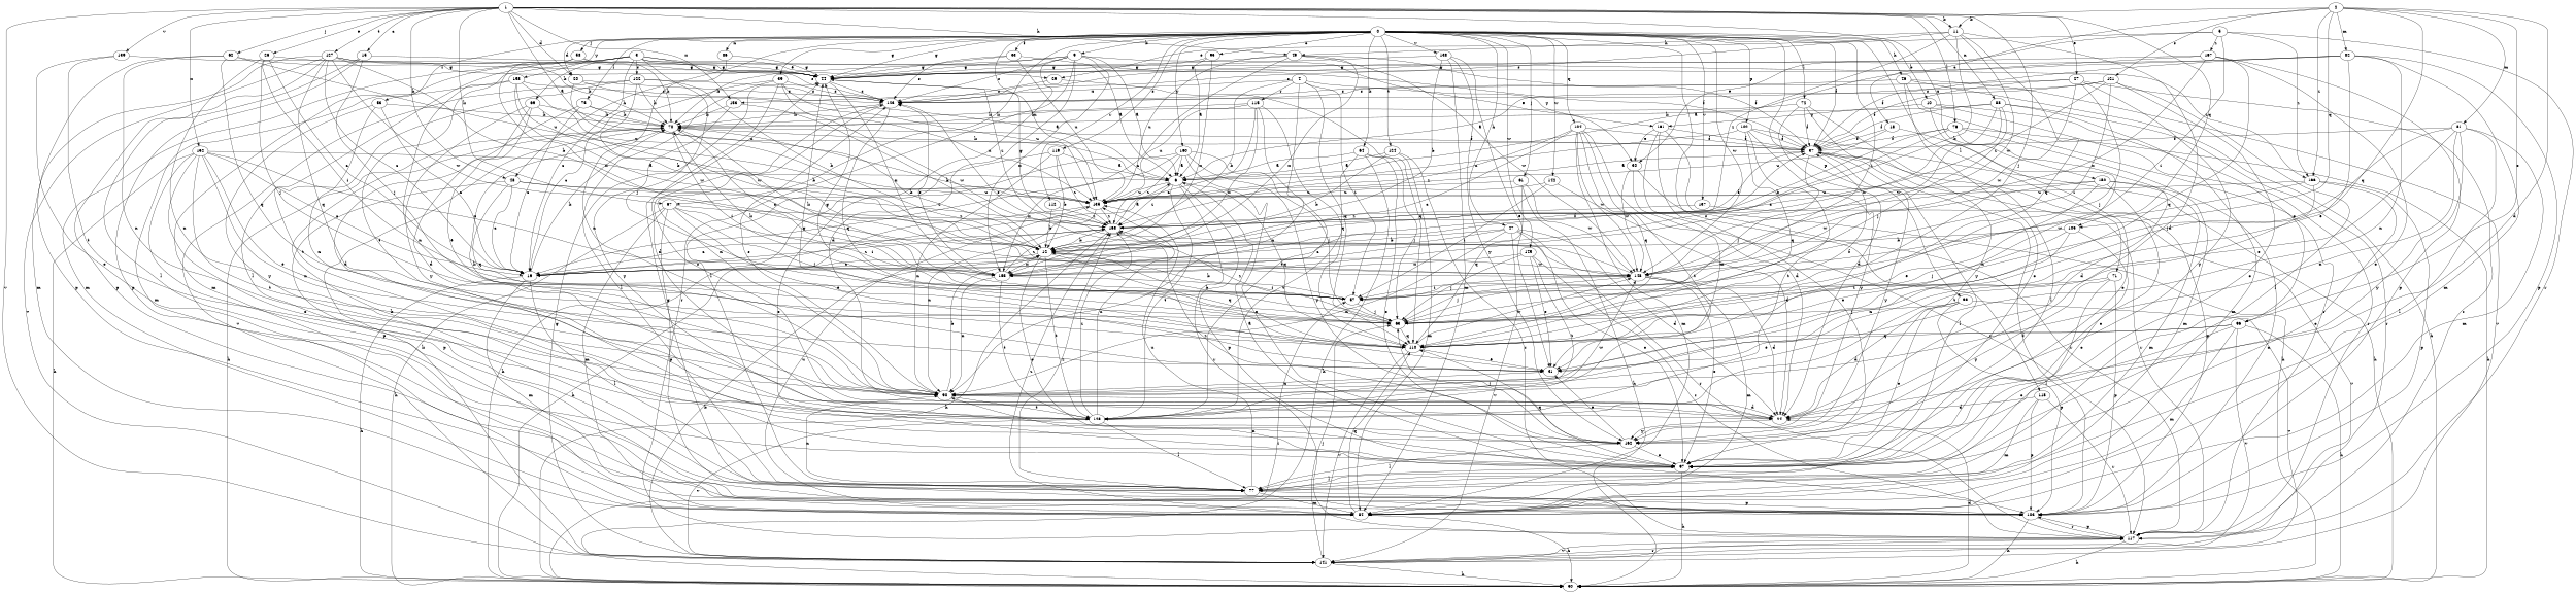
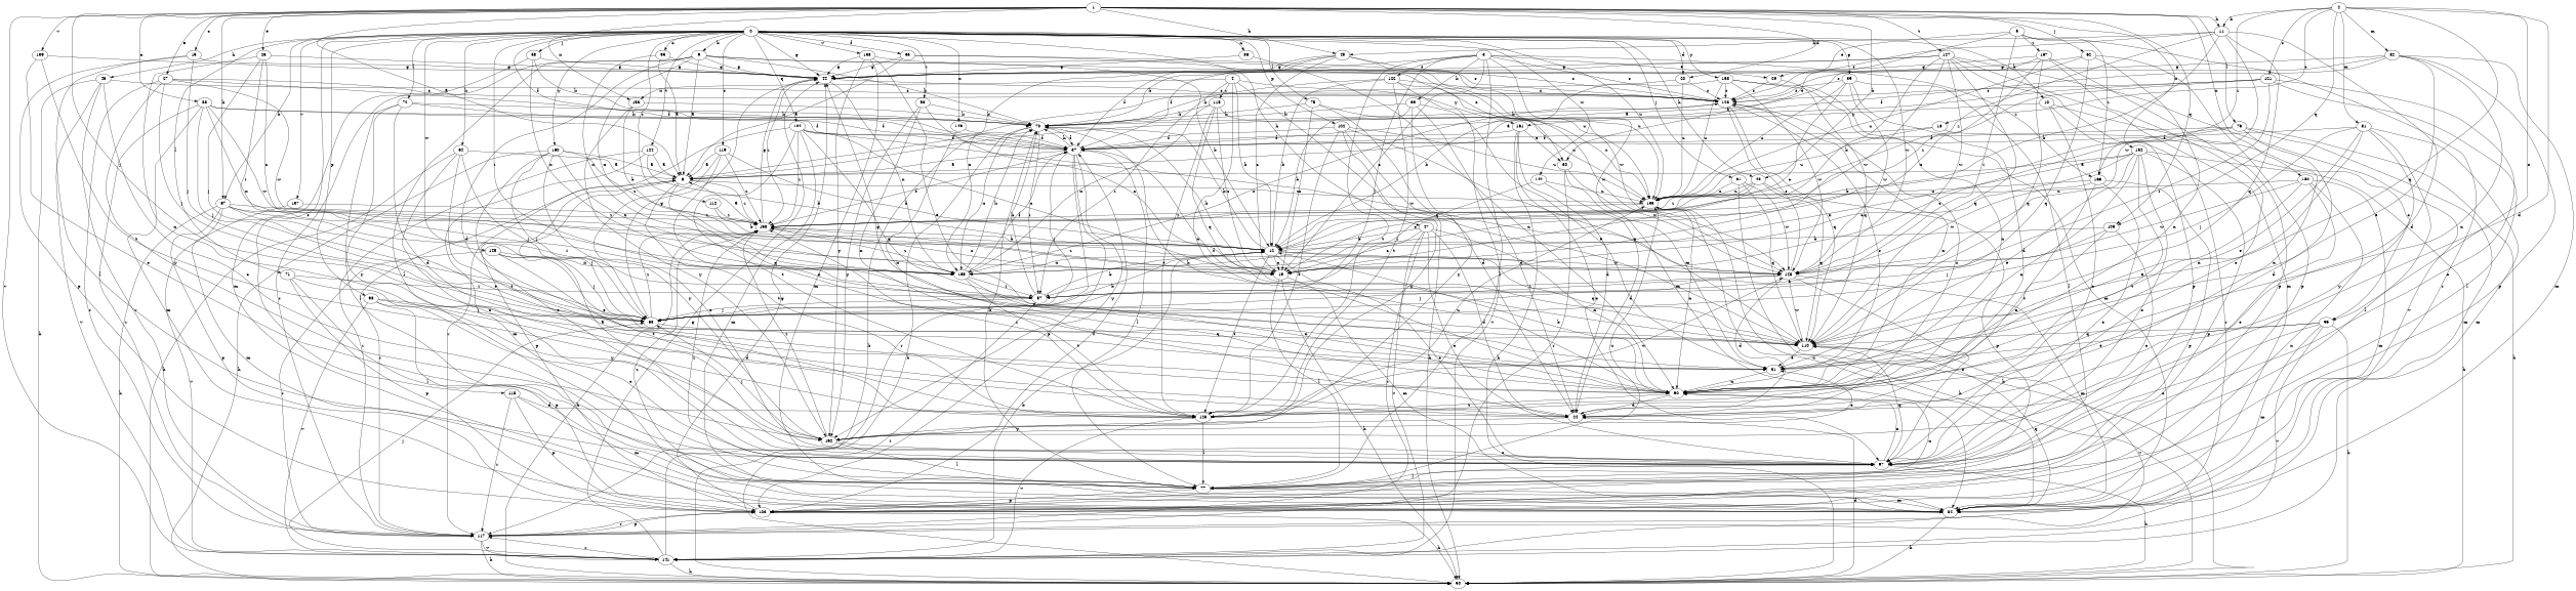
  strict digraph {
    0
    9
    10
    20
    33
    37
    39
    44
    46
    47
    48
    53
    57
    58
    61
    64
    67
    71
    72
    75
    86
    95
    98
    102
    104
    112
    118
    119
    124
    135
    137
    138
    142
    145
    148
+   149
    158
    160
    6
    24
    77
    123
    30
    117
    70
    155
    96
    161
    97
    63
    103
    162
    19
    168
    141
    50
    12
    90
    110
    84
    128
    31
    1
    11
    15
    26
    27
    49
    62
    76
    88
    105
    127
    139
    150
    152
    153
    2
    18
    81
    82
    121
    166
    3
    29
    69
    122
    4
    115
    5
    167
    0 -> 9 [label=b]
    0 -> 10 [label=b]
    0 -> 20 [label=d]
    0 -> 33 [label=f]
    0 -> 37 [label=f]
    0 -> 39 [label=g]
    0 -> 44 [label=g]
    0 -> 46 [label=h]
    0 -> 47 [label=h]
    0 -> 48 [label=h]
    0 -> 53 [label=i]
    0 -> 57 [label=i]
    0 -> 58 [label=j]
    0 -> 61 [label=j]
    0 -> 64 [label=k]
    0 -> 67 [label=k]
    0 -> 71 [label=l]
    0 -> 72 [label=l]
    0 -> 75 [label=l]
    0 -> 86 [label=n]
    0 -> 95 [label=o]
    0 -> 98 [label=p]
    0 -> 102 [label=p]
    0 -> 104 [label=q]
    0 -> 112 [label=r]
    0 -> 118 [label=s]
    0 -> 119 [label=s]
    0 -> 124 [label=t]
    0 -> 135 [label=u]
    0 -> 137 [label=v]
    0 -> 138 [label=v]
    0 -> 142 [label=w]
    0 -> 145 [label=w]
    0 -> 148 [label=w]
+   0 -> 149 [label=x]
    0 -> 158 [label=y]
    0 -> 160 [label=y]
    9 -> 44 [label=g]
    9 -> 6 [label=a]
    9 -> 24 [label=d]
    9 -> 77 [label=l]
    9 -> 123 [label=s]
    9 -> 30 [label=e]
    9 -> 117 [label=r]
    9 -> 70 [label=k]
    9 -> 155 [label=x]
    10 -> 117 [label=r]
    10 -> 96 [label=o]
    10 -> 161 [label=y]
    10 -> 97 [label=o]
    20 -> 135 [label=u]
    20 -> 6 [label=a]
    20 -> 123 [label=s]
    33 -> 44 [label=g]
    33 -> 135 [label=u]
    33 -> 6 [label=a]
    33 -> 123 [label=s]
    37 -> 6 [label=a]
    37 -> 77 [label=l]
    37 -> 117 [label=r]
    37 -> 70 [label=k]
    37 -> 63 [label=j]
    37 -> 103 [label=p]
    37 -> 162 [label=y]
    39 -> 135 [label=u]
    39 -> 148 [label=w]
    39 -> 24 [label=d]
    39 -> 77 [label=l]
    39 -> 123 [label=s]
    39 -> 19 [label=c]
    44 -> 123 [label=s]
    44 -> 155 [label=x]
    44 -> 168 [label=z]
    46 -> 123 [label=s]
    46 -> 117 [label=r]
    46 -> 97 [label=o]
    46 -> 141 [label=v]
    46 -> 50 [label=h]
    47 -> 24 [label=d]
    47 -> 117 [label=r]
    47 -> 97 [label=o]
    47 -> 19 [label=c]
    47 -> 141 [label=v]
    47 -> 12 [label=b]
    47 -> 90 [label=n]
    48 -> 135 [label=u]
    48 -> 103 [label=p]
    48 -> 19 [label=c]
    48 -> 168 [label=z]
    48 -> 110 [label=q]
    53 -> 70 [label=k]
    53 -> 162 [label=y]
    53 -> 19 [label=c]
    53 -> 90 [label=n]
    57 -> 70 [label=k]
    57 -> 63 [label=j]
    57 -> 12 [label=b]
    58 -> 44 [label=g]
    58 -> 70 [label=k]
    58 -> 155 [label=x]
    58 -> 84 [label=m]
    61 -> 135 [label=u]
    61 -> 148 [label=w]
    61 -> 50 [label=h]
    61 -> 110 [label=q]
    64 -> 6 [label=a]
    64 -> 97 [label=o]
    64 -> 63 [label=j]
    64 -> 50 [label=h]
    64 -> 128 [label=t]
    67 -> 57 [label=i]
    67 -> 63 [label=j]
    67 -> 103 [label=p]
    67 -> 168 [label=z]
    67 -> 50 [label=h]
    67 -> 84 [label=m]
    67 -> 31 [label=e]
    71 -> 57 [label=i]
    71 -> 77 [label=l]
    71 -> 103 [label=p]
    71 -> 162 [label=y]
    72 -> 37 [label=f]
    72 -> 24 [label=d]
    72 -> 77 [label=l]
    72 -> 70 [label=k]
    72 -> 162 [label=y]
    75 -> 135 [label=u]
    75 -> 24 [label=d]
    75 -> 70 [label=k]
    75 -> 19 [label=c]
    86 -> 44 [label=g]
    86 -> 90 [label=n]
    95 -> 44 [label=g]
    95 -> 6 [label=a]
    95 -> 155 [label=x]
    98 -> 24 [label=d]
    98 -> 97 [label=o]
    98 -> 63 [label=j]
    98 -> 103 [label=p]
    98 -> 141 [label=v]
    102 -> 37 [label=f]
    102 -> 135 [label=u]
    102 -> 162 [label=y]
    102 -> 50 [label=h]
    102 -> 110 [label=q]
    102 -> 128 [label=t]
    104 -> 37 [label=f]
    104 -> 148 [label=w]
    104 -> 117 [label=r]
    104 -> 19 [label=c]
    104 -> 168 [label=z]
    104 -> 110 [label=q]
    104 -> 84 [label=m]
    104 -> 128 [label=t]
    112 -> 168 [label=z]
    112 -> 12 [label=b]
    118 -> 24 [label=d]
    118 -> 117 [label=r]
    118 -> 103 [label=p]
    118 -> 84 [label=m]
    119 -> 6 [label=a]
    119 -> 97 [label=o]
    119 -> 168 [label=z]
    119 -> 12 [label=b]
    119 -> 90 [label=n]
    124 -> 6 [label=a]
    124 -> 117 [label=r]
    124 -> 12 [label=b]
    124 -> 84 [label=m]
    135 -> 168 [label=z]
    135 -> 50 [label=h]
    135 -> 90 [label=n]
    137 -> 168 [label=z]
    137 -> 141 [label=v]
    138 -> 44 [label=g]
    138 -> 162 [label=y]
    138 -> 12 [label=b]
    138 -> 84 [label=m]
    138 -> 31 [label=e]
    142 -> 57 [label=i]
    142 -> 135 [label=u]
    142 -> 24 [label=d]
    145 -> 117 [label=r]
    145 -> 155 [label=x]
    145 -> 63 [label=j]
    145 -> 128 [label=t]
    145 -> 31 [label=e]
    148 -> 57 [label=i]
    148 -> 24 [label=d]
    148 -> 123 [label=s]
    148 -> 97 [label=o]
    148 -> 63 [label=j]
    148 -> 84 [label=m]
+   149 -> 37 [label=f]
+   149 -> 90 [label=n]
    158 -> 135 [label=u]
    158 -> 148 [label=w]
    158 -> 123 [label=s]
    158 -> 12 [label=b]
    158 -> 90 [label=n]
    158 -> 84 [label=m]
    160 -> 6 [label=a]
    160 -> 155 [label=x]
    160 -> 97 [label=o]
    160 -> 63 [label=j]
    160 -> 162 [label=y]
    160 -> 168 [label=z]
    160 -> 50 [label=h]
    6 -> 135 [label=u]
    6 -> 117 [label=r]
    6 -> 103 [label=p]
    6 -> 168 [label=z]
    6 -> 110 [label=q]
    6 -> 128 [label=t]
    24 -> 123 [label=s]
    24 -> 162 [label=y]
    77 -> 135 [label=u]
    77 -> 70 [label=k]
    77 -> 103 [label=p]
    77 -> 168 [label=z]
    77 -> 90 [label=n]
    77 -> 84 [label=m]
    123 -> 70 [label=k]
    123 -> 90 [label=n]
    123 -> 110 [label=q]
    30 -> 148 [label=w]
    30 -> 117 [label=r]
    30 -> 31 [label=m]
    117 -> 103 [label=p]
    117 -> 141 [label=v]
    117 -> 50 [label=h]
    70 -> 37 [label=f]
    70 -> 57 [label=i]
    70 -> 155 [label=x]
    70 -> 50 [label=h]
    155 -> 37 [label=f]
    155 -> 57 [label=i]
    155 -> 123 [label=s]
    155 -> 70 [label=k]
    155 -> 168 [label=z]
    155 -> 90 [label=n]
    155 -> 128 [label=t]
    96 -> 97 [label=o]
    96 -> 141 [label=v]
    96 -> 50 [label=h]
    96 -> 110 [label=q]
    96 -> 84 [label=m]
    96 -> 31 [label=e]
    161 -> 37 [label=f]
    161 -> 24 [label=d]
    161 -> 30 [label=e]
    161 -> 97 [label=o]
    161 -> 50 [label=h]
    97 -> 6 [label=a]
    97 -> 77 [label=l]
    97 -> 50 [label=h]
    97 -> 90 [label=n]
    97 -> 110 [label=q]
    63 -> 44 [label=g]
    63 -> 168 [label=z]
    63 -> 12 [label=b]
    63 -> 110 [label=q]
    103 -> 37 [label=f]
    103 -> 44 [label=g]
    103 -> 117 [label=r]
    103 -> 50 [label=h]
    162 -> 77 [label=l]
    162 -> 97 [label=o]
    162 -> 63 [label=j]
    162 -> 168 [label=z]
    162 -> 31 [label=e]
    19 -> 77 [label=l]
    19 -> 70 [label=k]
    19 -> 168 [label=z]
    19 -> 50 [label=h]
    19 -> 84 [label=m]
    168 -> 37 [label=f]
    168 -> 44 [label=g]
    168 -> 6 [label=a]
    168 -> 19 [label=c]
    168 -> 50 [label=h]
    168 -> 12 [label=b]
    141 -> 44 [label=g]
    141 -> 117 [label=r]
    141 -> 70 [label=k]
    141 -> 63 [label=j]
    141 -> 50 [label=h]
    141 -> 12 [label=b]
    50 -> 57 [label=i]
    50 -> 24 [label=d]
    12 -> 148 [label=w]
    12 -> 70 [label=k]
    12 -> 155 [label=x]
    12 -> 97 [label=o]
    12 -> 19 [label=c]
    12 -> 110 [label=q]
    12 -> 128 [label=t]
    90 -> 24 [label=d]
    90 -> 123 [label=s]
    90 -> 70 [label=k]
    90 -> 12 [label=b]
    90 -> 128 [label=t]
    110 -> 37 [label=f]
    110 -> 148 [label=w]
    110 -> 141 [label=v]
    110 -> 31 [label=e]
    84 -> 135 [label=u]
    84 -> 168 [label=z]
    84 -> 50 [label=h]
    84 -> 110 [label=q]
    128 -> 135 [label=u]
    128 -> 148 [label=w]
    128 -> 77 [label=l]
    128 -> 168 [label=z]
    128 -> 141 [label=v]
    31 -> 44 [label=g]
    31 -> 90 [label=n]
    1 -> 20 [label=d]
    1 -> 48 [label=h]
    1 -> 67 [label=k]
    1 -> 6 [label=a]
    1 -> 63 [label=j]
    1 -> 141 [label=v]
    1 -> 11 [label=b]
    1 -> 15 [label=c]
    1 -> 26 [label=e]
    1 -> 27 [label=e]
    1 -> 49 [label=h]
    1 -> 62 [label=j]
    1 -> 76 [label=l]
    1 -> 88 [label=n]
    1 -> 105 [label=q]
    1 -> 127 [label=t]
    1 -> 139 [label=v]
    1 -> 150 [label=x]
    1 -> 152 [label=x]
    1 -> 153 [label=x]
    11 -> 148 [label=w]
    11 -> 24 [label=d]
    11 -> 123 [label=s]
    11 -> 168 [label=z]
    11 -> 12 [label=b]
    11 -> 110 [label=q]
    11 -> 49 [label=h]
    15 -> 44 [label=g]
    15 -> 77 [label=l]
    15 -> 63 [label=j]
    15 -> 103 [label=p]
    26 -> 44 [label=g]
    26 -> 57 [label=i]
    26 -> 63 [label=j]
    26 -> 19 [label=c]
    26 -> 90 [label=n]
    27 -> 37 [label=f]
    27 -> 148 [label=w]
    27 -> 123 [label=s]
    27 -> 117 [label=r]
    27 -> 63 [label=j]
    27 -> 162 [label=y]
    49 -> 37 [label=f]
    49 -> 44 [label=g]
    49 -> 135 [label=u]
    49 -> 148 [label=w]
    49 -> 155 [label=x]
    49 -> 19 [label=c]
    62 -> 44 [label=g]
    62 -> 135 [label=u]
    62 -> 103 [label=p]
    62 -> 90 [label=n]
    62 -> 110 [label=q]
    76 -> 37 [label=f]
    76 -> 24 [label=d]
    76 -> 19 [label=c]
    76 -> 50 [label=h]
    76 -> 12 [label=b]
    76 -> 84 [label=m]
    88 -> 37 [label=f]
    88 -> 148 [label=w]
    88 -> 117 [label=r]
    88 -> 70 [label=k]
    88 -> 155 [label=x]
    88 -> 63 [label=j]
    88 -> 84 [label=m]
    105 -> 97 [label=o]
    105 -> 63 [label=j]
    105 -> 12 [label=b]
    105 -> 90 [label=n]
    127 -> 44 [label=g]
    127 -> 148 [label=w]
    127 -> 70 [label=k]
    127 -> 103 [label=p]
-   127 -> 19 [label=c]
+   127 -> 19 [label=w]
    127 -> 141 [label=v]
    127 -> 12 [label=b]
    127 -> 110 [label=q]
    127 -> 84 [label=m]
    139 -> 44 [label=g]
    139 -> 97 [label=o]
    139 -> 128 [label=t]
    150 -> 135 [label=u]
    150 -> 148 [label=w]
    150 -> 97 [label=o]
    150 -> 103 [label=n]
    150 -> 84 [label=m]
    150 -> 31 [label=e]
    152 -> 6 [label=a]
    152 -> 155 [label=x]
    152 -> 97 [label=o]
    152 -> 103 [label=p]
    152 -> 19 [label=c]
    152 -> 50 [label=h]
    152 -> 90 [label=n]
    152 -> 128 [label=t]
    152 -> 31 [label=e]
    153 -> 70 [label=k]
    153 -> 162 [label=y]
    153 -> 12 [label=b]
    2 -> 24 [label=d]
    2 -> 96 [label=o]
    2 -> 110 [label=q]
    2 -> 11 [label=b]
    2 -> 105 [label=q]
    2 -> 18 [label=c]
    2 -> 81 [label=m]
    2 -> 82 [label=m]
    2 -> 121 [label=s]
    2 -> 166 [label=z]
    18 -> 37 [label=f]
    18 -> 135 [label=u]
    18 -> 90 [label=n]
    81 -> 37 [label=f]
    81 -> 77 [label=l]
    81 -> 63 [label=j]
    81 -> 162 [label=y]
    81 -> 90 [label=n]
    81 -> 84 [label=m]
    81 -> 31 [label=e]
    82 -> 37 [label=f]
    82 -> 44 [label=g]
    82 -> 123 [label=s]
    82 -> 103 [label=p]
    82 -> 90 [label=n]
    82 -> 84 [label=m]
    82 -> 31 [label=e]
    121 -> 57 [label=i]
    121 -> 6 [label=a]
    121 -> 77 [label=l]
    121 -> 123 [label=s]
    121 -> 97 [label=o]
    121 -> 168 [label=z]
    166 -> 135 [label=u]
    166 -> 148 [label=w]
    166 -> 97 [label=o]
    166 -> 103 [label=p]
    166 -> 128 [label=t]
    3 -> 37 [label=f]
    3 -> 77 [label=l]
    3 -> 123 [label=s]
    3 -> 63 [label=j]
    3 -> 19 [label=c]
    3 -> 84 [label=m]
    3 -> 128 [label=t]
    3 -> 166 [label=z]
    3 -> 29 [label=e]
    3 -> 69 [label=k]
    3 -> 122 [label=s]
    29 -> 123 [label=s]
    29 -> 110 [label=q]
    69 -> 24 [label=d]
    69 -> 70 [label=k]
    69 -> 162 [label=y]
    69 -> 12 [label=b]
    69 -> 31 [label=e]
    122 -> 148 [label=w]
    122 -> 123 [label=s]
    122 -> 70 [label=k]
    122 -> 141 [label=v]
    122 -> 12 [label=b]
    122 -> 128 [label=t]
    4 -> 57 [label=i]
    4 -> 161 [label=y]
    4 -> 12 [label=b]
    4 -> 90 [label=n]
    4 -> 110 [label=q]
    4 -> 153 [label=x]
    4 -> 115 [label=r]
    115 -> 135 [label=u]
    115 -> 70 [label=k]
    115 -> 155 [label=x]
    115 -> 19 [label=c]
    115 -> 110 [label=q]
    115 -> 128 [label=t]
    5 -> 57 [label=i]
    5 -> 30 [label=e]
    5 -> 117 [label=r]
    5 -> 166 [label=z]
    5 -> 29 [label=e]
    5 -> 167 [label=z]
    167 -> 44 [label=g]
    167 -> 6 [label=a]
    167 -> 155 [label=x]
    167 -> 97 [label=o]
    167 -> 103 [label=p]
    167 -> 110 [label=q]
  }
